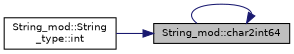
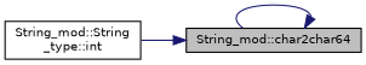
  digraph {
    rankdir=RL
    node [color=black fontname=Helvetica fontsize=10 shape=record style=filled]
    edge [color=midnightblue dir=back fontname=Helvetica fontsize=10 labelfontname=Helvetica labelfontsize=10 style=solid]
-   n1 [fillcolor=grey75 fontcolor=black height=0.2 label="String_mod::char2int64" width=0.4]
+   n1 [fillcolor=grey75 fontcolor=black height=0.2 label="String_mod::char2char64" width=0.4]
    n2 [fillcolor=white height=0.2 label="String_mod::String\l_type::int" width=0.4]
    n1 -> n1
    n1 -> n2
  }
